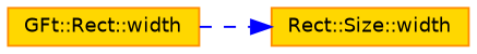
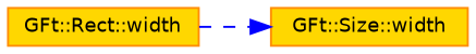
  digraph {
    rankdir=LR
    fontname="DejaVu Sans"
    node [color=darkorange fillcolor=gold fontname="DejaVu Sans" fontsize=10 shape=box style=filled]
    n1 [fontcolor=black height=0.2 label="GFt::Rect::width" width=0.4]
-   n2 [height=0.2 label="Rect::Size::width" width=0.4]
+   n2 [height=0.2 label="GFt::Size::width" width=0.4]
    n1 -> n2 [color=blue fontname="DejaVu Sans" fontsize=10 labelfontname=Helvetica labelfontsize=10 style=dashed]
  }
